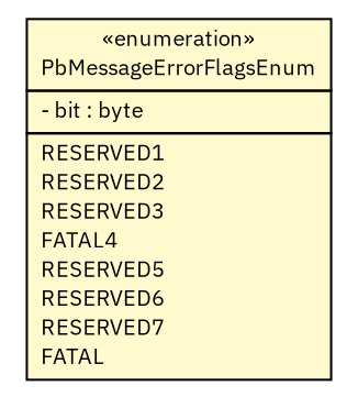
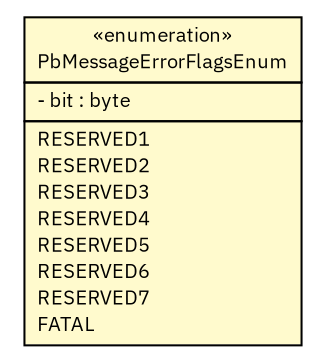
  digraph {
    nodesep=0.25
    ranksep=0.5
    fontname="IBM Plex Sans"
-   n1 [fontcolor=black fontname="IBM Plex Sans" fontsize=10.0 label=<<table title="org.ietf.nea.pb.message.enums.PbMessageErrorFlagsEnum" border="0" cellborder="1" cellspacing="0" cellpadding="2" port="p" bgcolor="lemonChiffon" href="./PbMessageErrorFlagsEnum.html"> 		<tr><td><table border="0" cellspacing="0" cellpadding="1"> <tr><td align="center" balign="center"> &#171;enumeration&#187; </td></tr> <tr><td align="center" balign="center"> PbMessageErrorFlagsEnum </td></tr> 		</table></td></tr> 		<tr><td><table border="0" cellspacing="0" cellpadding="1"> <tr><td align="left" balign="left"> - bit : byte </td></tr> 		</table></td></tr> 		<tr><td><table border="0" cellspacing="0" cellpadding="1"> <tr><td align="left" balign="left"> RESERVED1 </td></tr> <tr><td align="left" balign="left"> RESERVED2 </td></tr> <tr><td align="left" balign="left"> RESERVED3 </td></tr> <tr><td align="left" balign="left"> FATAL4 </td></tr> <tr><td align="left" balign="left"> RESERVED5 </td></tr> <tr><td align="left" balign="left"> RESERVED6 </td></tr> <tr><td align="left" balign="left"> RESERVED7 </td></tr> <tr><td align="left" balign="left"> FATAL </td></tr> 		</table></td></tr> 		</table>> shape=plaintext]
+   n1 [fontcolor=black fontname="IBM Plex Sans" fontsize=10.0 label=<<table title="org.ietf.nea.pb.message.enums.PbMessageErrorFlagsEnum" border="0" cellborder="1" cellspacing="0" cellpadding="2" port="p" bgcolor="lemonChiffon" href="./PbMessageErrorFlagsEnum.html"> 		<tr><td><table border="0" cellspacing="0" cellpadding="1"> <tr><td align="center" balign="center"> &#171;enumeration&#187; </td></tr> <tr><td align="center" balign="center"> PbMessageErrorFlagsEnum </td></tr> 		</table></td></tr> 		<tr><td><table border="0" cellspacing="0" cellpadding="1"> <tr><td align="left" balign="left"> - bit : byte </td></tr> 		</table></td></tr> 		<tr><td><table border="0" cellspacing="0" cellpadding="1"> <tr><td align="left" balign="left"> RESERVED1 </td></tr> <tr><td align="left" balign="left"> RESERVED2 </td></tr> <tr><td align="left" balign="left"> RESERVED3 </td></tr> <tr><td align="left" balign="left"> RESERVED4 </td></tr> <tr><td align="left" balign="left"> RESERVED5 </td></tr> <tr><td align="left" balign="left"> RESERVED6 </td></tr> <tr><td align="left" balign="left"> RESERVED7 </td></tr> <tr><td align="left" balign="left"> FATAL </td></tr> 		</table></td></tr> 		</table>> shape=plaintext]
  }
